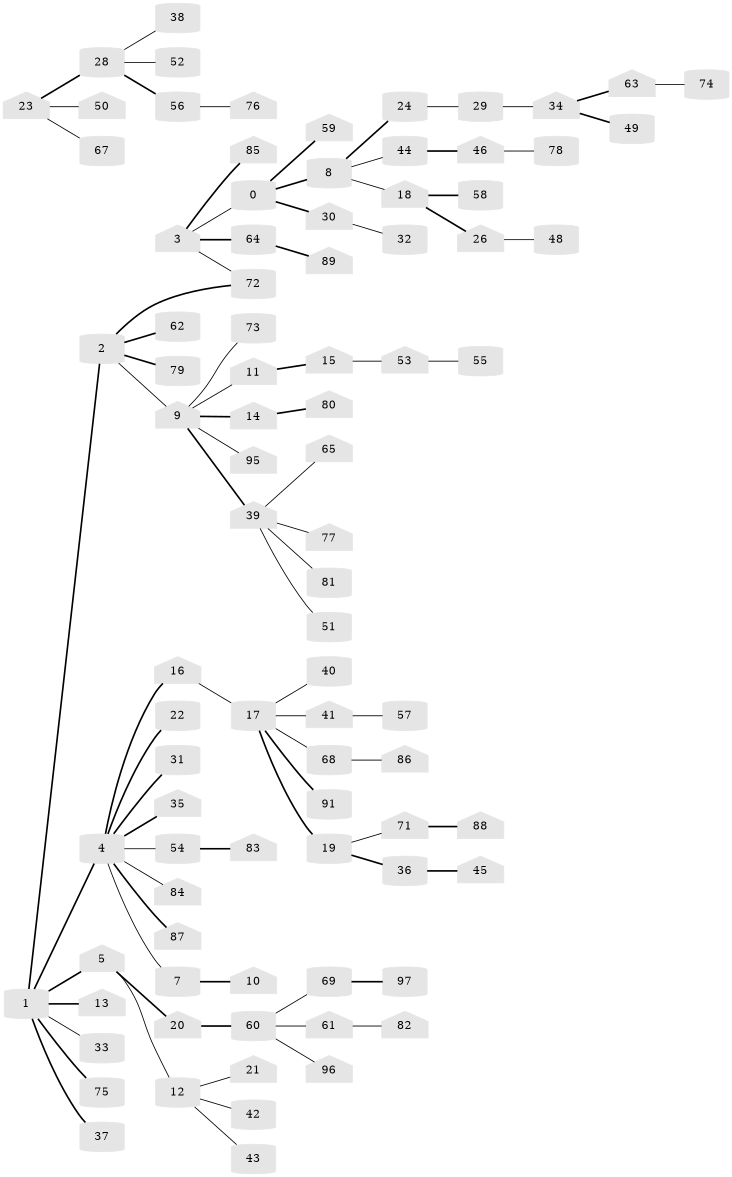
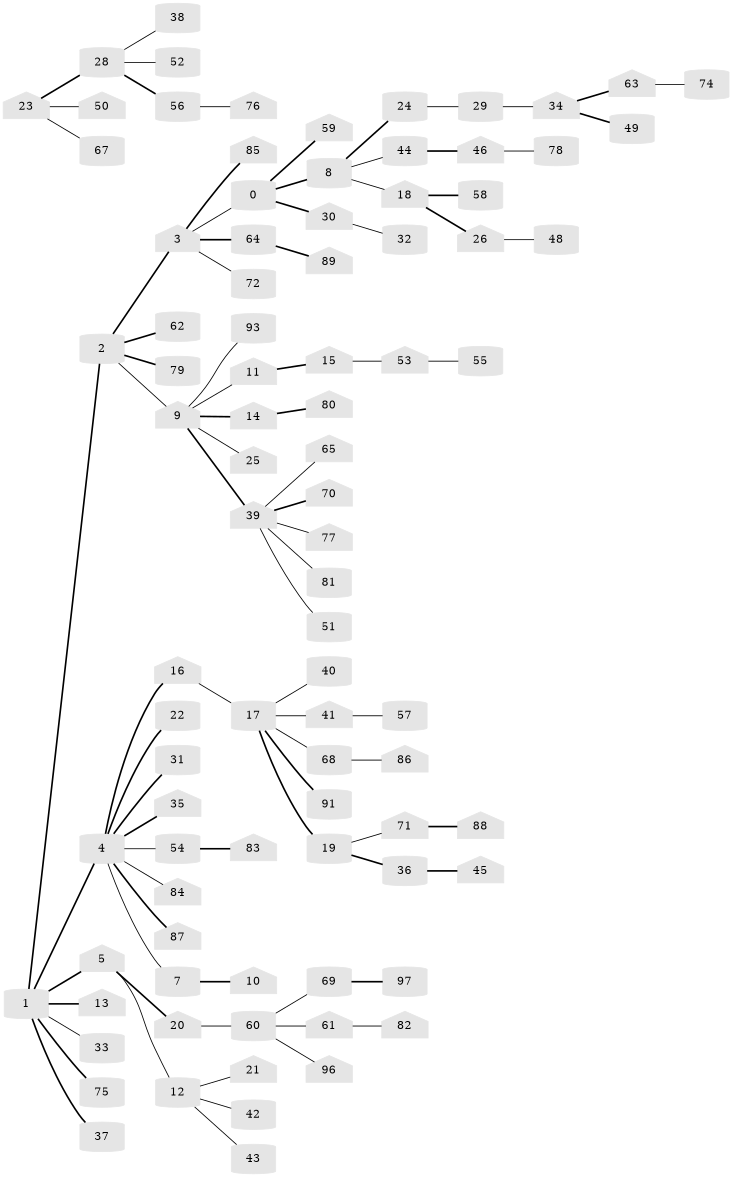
  graph {
    rankdir=LR
    node [color=gray90 shape=cylinder style=filled]
    edge [style=solid]
    1
    2
    4
    5 [shape=house]
    13 [shape=house]
    33
    75
    37
    3 [shape=house]
    9 [shape=house]
    62
    79
    7
    16 [shape=house]
    22
    31
    35 [shape=house]
    54
    84 [shape=house]
    87 [shape=house]
    12
    20 [shape=house]
    n23 [label=0]
    64
    72
    85 [shape=house]
    11 [shape=house]
    14 [shape=house]
-   25 [shape=house label=95]
+   25 [shape=house]
    39 [shape=house]
-   73
+   73 [label=93]
    8
    30 [shape=house]
    59 [shape=house]
    89 [shape=house]
    10 [shape=house]
    17
    83 [shape=house]
    21 [shape=house]
    42
    43
    60
    18 [shape=house]
    24
    44
    32
    26 [shape=house]
    58
    29
    46 [shape=house]
    15 [shape=house]
    80 [shape=house]
    23 [shape=house]
    28
    50 [shape=house]
    67
    51
    65 [shape=house]
+   70 [shape=house]
    77 [shape=house]
    81
    53 [shape=house]
    55
    19
    40
    41 [shape=house]
    68
    91
    36
    71 [shape=house]
    57
    86 [shape=house]
    48
    34 [shape=house]
    45 [shape=house]
    88 [shape=house]
    61 [shape=house]
    n78 [label=96 shape=house]
    69
    38
    52
    56
    76 [shape=house]
    63 [shape=house]
    49
    74
    78
    82 [shape=house]
    n89 [label=97]
    1 -- 2 [style=bold]
    1 -- 4 [style=bold]
    1 -- 5 [style=bold]
    1 -- 13 [style=bold]
    1 -- 33
    1 -- 75 [style=bold]
    1 -- 37 [style=bold]
-   2 -- 72 [style=bold]
+   2 -- 3 [style=bold]
    2 -- 9
    2 -- 62 [style=bold]
    2 -- 79 [style=bold]
    4 -- 7
    4 -- 16 [style=bold]
    4 -- 22 [style=bold]
    4 -- 31 [style=bold]
    4 -- 35 [style=bold]
    4 -- 54
    4 -- 84
    4 -- 87 [style=bold]
    5 -- 12
    5 -- 20 [style=bold]
    3 -- n23
    3 -- 64 [style=bold]
    3 -- 72
    3 -- 85 [style=bold]
    9 -- 11
    9 -- 14 [style=bold]
    9 -- 25
    9 -- 39 [style=bold]
    9 -- 73
    7 -- 10 [style=bold]
    16 -- 17
    54 -- 83 [style=bold]
    12 -- 21
    12 -- 42
    12 -- 43
-   20 -- 60 [style=bold]
+   20 -- 60
    n23 -- 8 [style=bold]
    n23 -- 30 [style=bold]
    n23 -- 59 [style=bold]
    64 -- 89 [style=bold]
    11 -- 15 [style=bold]
    14 -- 80 [style=bold]
    39 -- 51
    39 -- 65
+   39 -- 70 [style=bold]
    39 -- 77
    39 -- 81
    8 -- 18
    8 -- 24 [style=bold]
    8 -- 44
    30 -- 32
    17 -- 19 [style=bold]
    17 -- 40
    17 -- 41
    17 -- 68
    17 -- 91 [style=bold]
    60 -- 61
    60 -- n78
    60 -- 69
    18 -- 26 [style=bold]
    18 -- 58 [style=bold]
    24 -- 29
    44 -- 46 [style=bold]
    26 -- 48
    29 -- 34
    46 -- 78
    15 -- 53
    23 -- 28 [style=bold]
    23 -- 50
    23 -- 67
    28 -- 38
    28 -- 52
    28 -- 56 [style=bold]
    53 -- 55
    19 -- 36 [style=bold]
    19 -- 71
    41 -- 57
    68 -- 86
    36 -- 45 [style=bold]
    71 -- 88 [style=bold]
    34 -- 63 [style=bold]
    34 -- 49 [style=bold]
    61 -- 82
    69 -- n89 [style=bold]
    56 -- 76
    63 -- 74
  }
